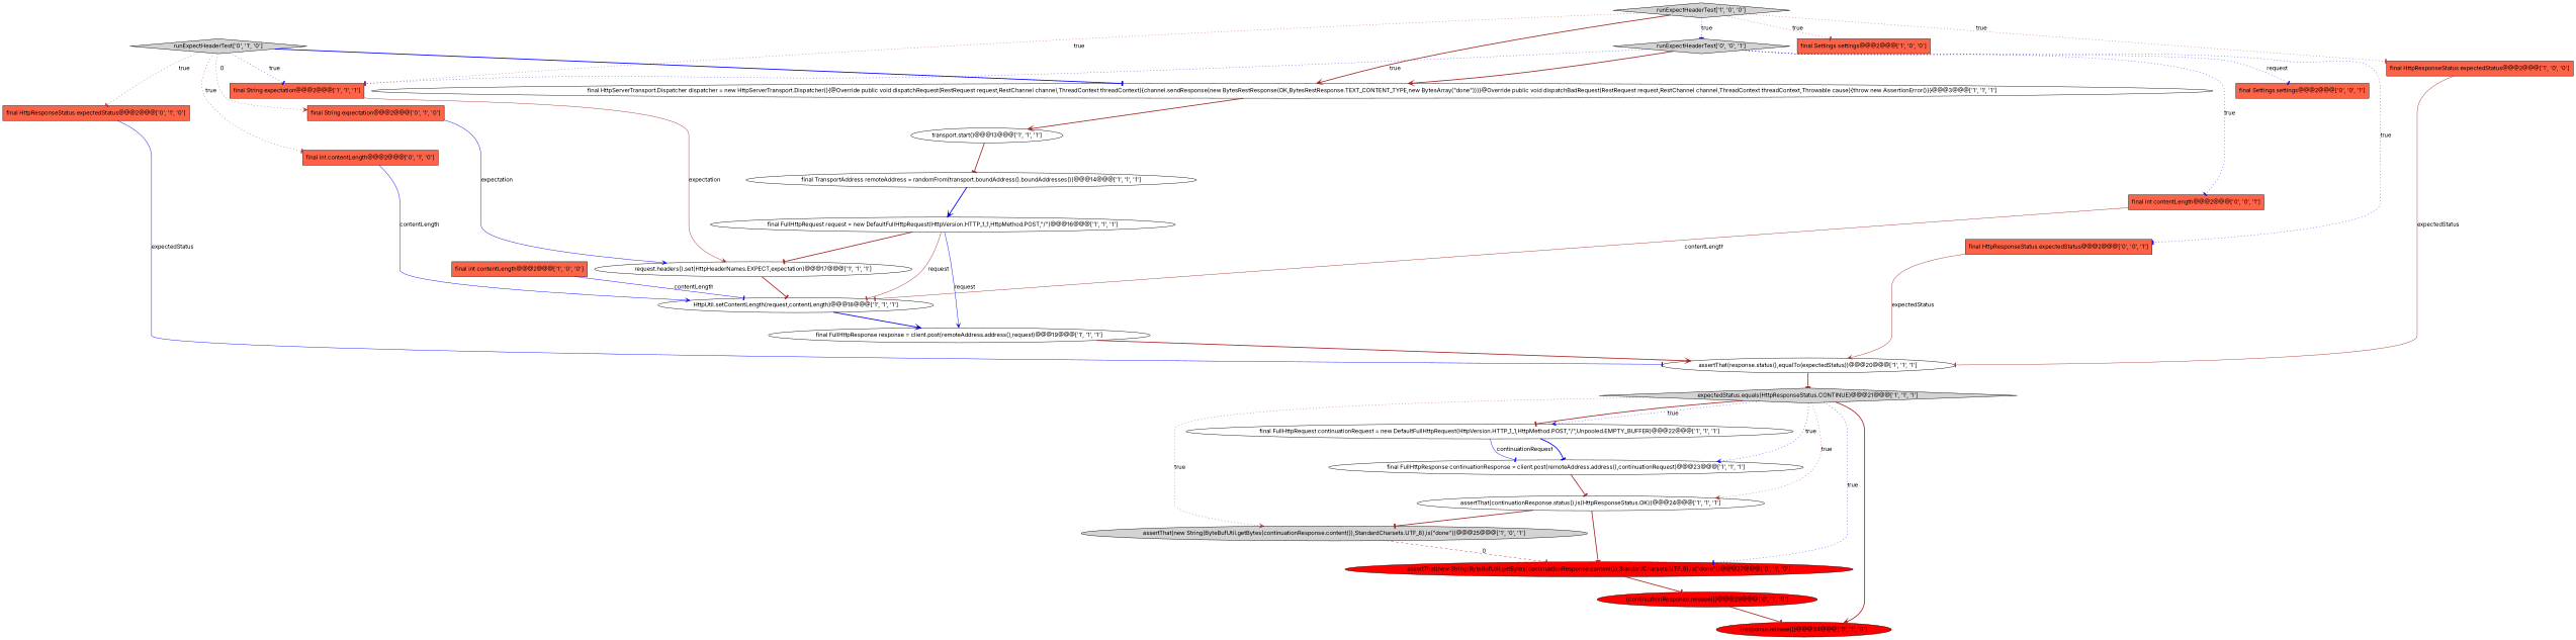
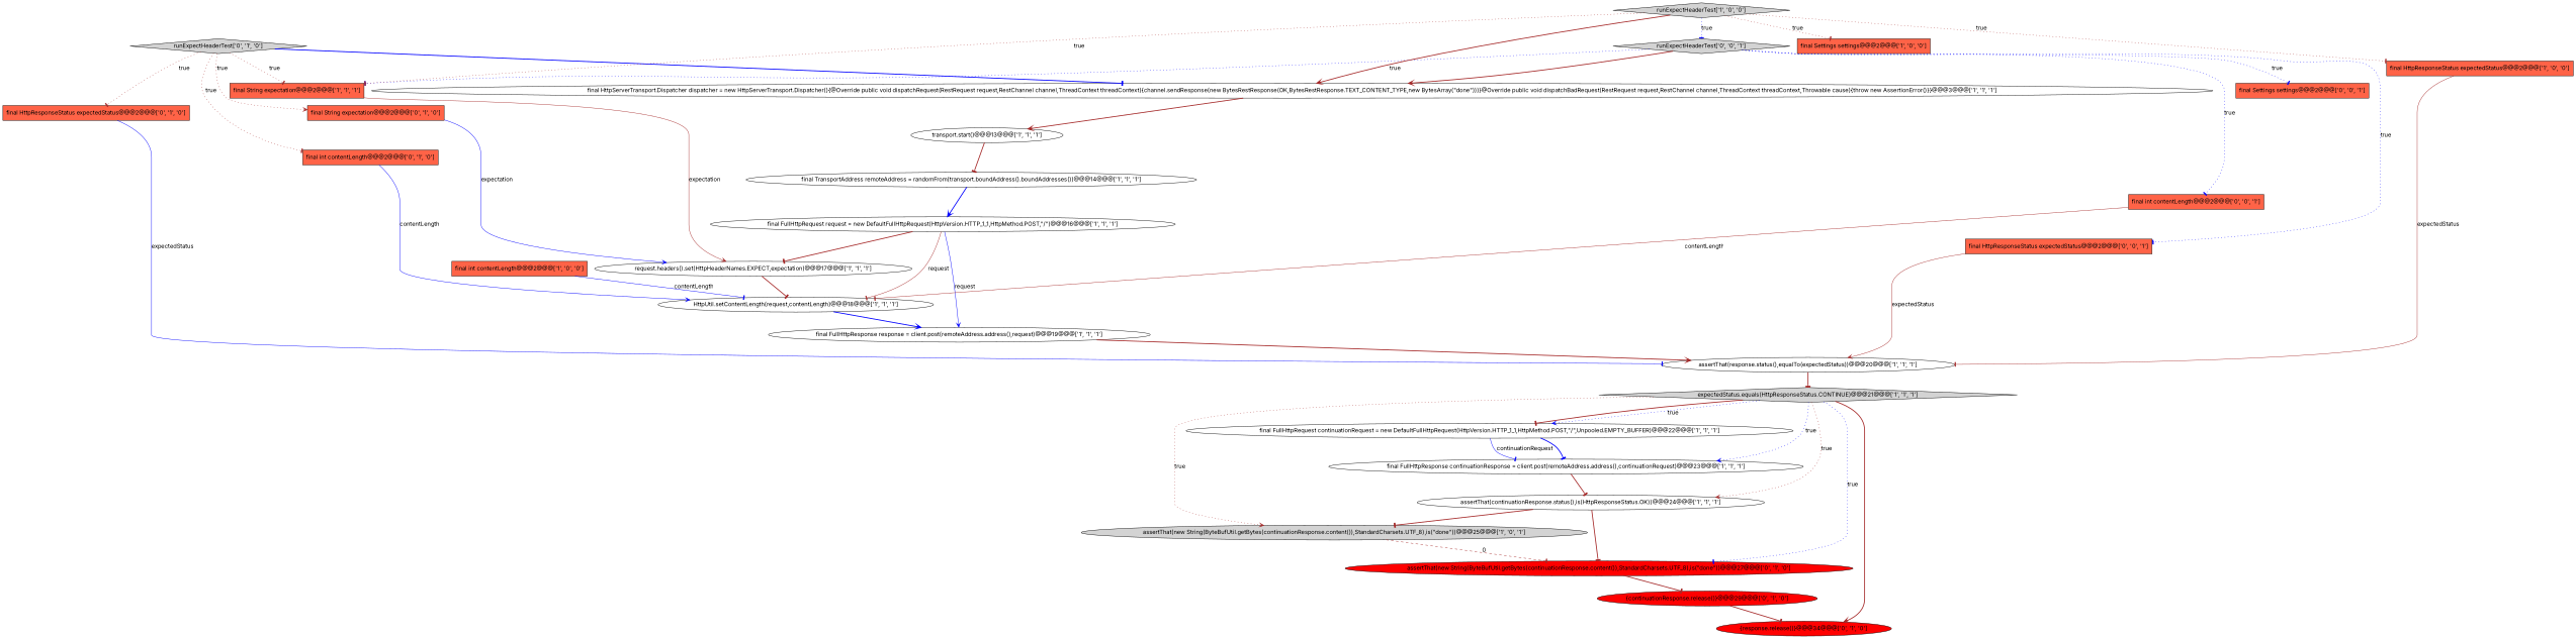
  digraph {
    fontname=Inter
    node [fillcolor=white fontname=Inter shape=ellipse style=filled]
    edge [arrowhead=tee color=brown fontname=Inter style=bold]
    n1 [label="final TransportAddress remoteAddress = randomFrom(transport.boundAddress().boundAddresses())@@@14@@@['1', '1', '1']"]
    n2 [label="final FullHttpRequest request = new DefaultFullHttpRequest(HttpVersion.HTTP_1_1,HttpMethod.POST,\"/\")@@@16@@@['1', '1', '1']"]
    n3 [label="final FullHttpResponse response = client.post(remoteAddress.address(),request)@@@19@@@['1', '1', '1']"]
    n4 [label="request.headers().set(HttpHeaderNames.EXPECT,expectation)@@@17@@@['1', '1', '1']"]
    n5 [label="HttpUtil.setContentLength(request,contentLength)@@@18@@@['1', '1', '1']"]
    n6 [fillcolor=lightgray label="runExpectHeaderTest['0', '1', '0']" shape=diamond]
    n7 [fillcolor=tomato label="final String expectation@@@2@@@['1', '1', '1']" shape=box]
    n8 [label="final HttpServerTransport.Dispatcher dispatcher = new HttpServerTransport.Dispatcher(){@Override public void dispatchRequest(RestRequest request,RestChannel channel,ThreadContext threadContext){channel.sendResponse(new BytesRestResponse(OK,BytesRestResponse.TEXT_CONTENT_TYPE,new BytesArray(\"done\")))}@Override public void dispatchBadRequest(RestRequest request,RestChannel channel,ThreadContext threadContext,Throwable cause){throw new AssertionError()}}@@@3@@@['1', '1', '1']"]
    n9 [fillcolor=tomato label="final HttpResponseStatus expectedStatus@@@2@@@['0', '1', '0']" shape=box]
    n10 [fillcolor=tomato label="final String expectation@@@2@@@['0', '1', '0']" shape=box]
    n11 [fillcolor=tomato label="final int contentLength@@@2@@@['0', '1', '0']" shape=box]
    n12 [label="transport.start()@@@13@@@['1', '1', '1']"]
    n13 [label="assertThat(response.status(),equalTo(expectedStatus))@@@20@@@['1', '1', '1']"]
    n14 [label="assertThat(continuationResponse.status(),is(HttpResponseStatus.OK))@@@24@@@['1', '1', '1']"]
    n15 [fillcolor=lightgray label="assertThat(new String(ByteBufUtil.getBytes(continuationResponse.content()),StandardCharsets.UTF_8),is(\"done\"))@@@25@@@['1', '0', '1']"]
    n16 [fillcolor=red label="assertThat(new String(ByteBufUtil.getBytes(continuationResponse.content()),StandardCharsets.UTF_8),is(\"done\"))@@@27@@@['0', '1', '0']"]
    n17 [fillcolor=red label="{continuationResponse.release()}@@@29@@@['0', '1', '0']"]
    n18 [label="final FullHttpRequest continuationRequest = new DefaultFullHttpRequest(HttpVersion.HTTP_1_1,HttpMethod.POST,\"/\",Unpooled.EMPTY_BUFFER)@@@22@@@['1', '1', '1']"]
    n19 [label="final FullHttpResponse continuationResponse = client.post(remoteAddress.address(),continuationRequest)@@@23@@@['1', '1', '1']"]
    n20 [fillcolor=lightgray label="expectedStatus.equals(HttpResponseStatus.CONTINUE)@@@21@@@['1', '1', '1']" shape=diamond]
    n21 [fillcolor=tomato label="final HttpResponseStatus expectedStatus@@@2@@@['1', '0', '0']" shape=box]
    n22 [fillcolor=red label="{response.release()}@@@34@@@['0', '1', '0']"]
    n23 [fillcolor=tomato label="final Settings settings@@@2@@@['1', '0', '0']" shape=box]
    n24 [fillcolor=lightgray label="runExpectHeaderTest['0', '0', '1']" shape=diamond]
    n25 [fillcolor=tomato label="final HttpResponseStatus expectedStatus@@@2@@@['0', '0', '1']" shape=box]
    n26 [fillcolor=tomato label="final int contentLength@@@2@@@['0', '0', '1']" shape=box]
    n27 [fillcolor=tomato label="final Settings settings@@@2@@@['0', '0', '1']" shape=box]
    n28 [fillcolor=tomato label="final int contentLength@@@2@@@['1', '0', '0']" shape=box]
    n29 [fillcolor=lightgray label="runExpectHeaderTest['1', '0', '0']" shape=diamond]
    n1 -> n2 [arrowhead=vee color=blue]
    n2 -> n3 [arrowhead=vee color=blue label=request style=solid]
    n2 -> n4
    n2 -> n5 [label=request style=solid]
    n3 -> n13 [arrowhead=vee]
    n4 -> n5
    n5 -> n3 [arrowhead=vee color=blue]
-   n6 -> n7 [color=blue label=true style=dotted]
+   n6 -> n7 [label=true style=dotted]
    n6 -> n8 [color=blue]
    n6 -> n9 [label=true style=dotted]
-   n6 -> n10 [arrowhead=vee label=0 style=dotted]
+   n6 -> n10 [arrowhead=vee label=true style=dotted]
    n6 -> n11 [label=true style=dotted]
    n7 -> n4 [arrowhead=vee label=expectation style=solid]
    n8 -> n12 [arrowhead=vee]
    n9 -> n13 [color=blue label=expectedStatus style=solid]
    n10 -> n4 [arrowhead=vee color=blue label=expectation style=solid]
    n11 -> n5 [arrowhead=vee color=blue label=contentLength style=solid]
    n12 -> n1
    n13 -> n20
    n14 -> n15
    n14 -> n16
    n15 -> n16 [label=0 style=dashed]
    n16 -> n17
    n17 -> n22
    n18 -> n19 [color=blue]
    n18 -> n19 [color=blue label=continuationRequest style=solid]
    n19 -> n14
    n20 -> n14 [arrowhead=vee label=true style=dotted]
    n20 -> n15 [arrowhead=vee label=true style=dotted]
    n20 -> n16 [color=blue label=true style=dotted]
    n20 -> n18
    n20 -> n18 [arrowhead=vee color=blue label=true style=dotted]
    n20 -> n19 [arrowhead=vee color=blue label=true style=dotted]
    n20 -> n22 [arrowhead=vee]
    n21 -> n13 [label=expectedStatus style=solid]
    n24 -> n7 [color=blue label=true style=dotted]
    n24 -> n8 [arrowhead=vee]
    n24 -> n25 [color=blue label=true style=dotted]
    n24 -> n26 [color=blue label=true style=dotted]
-   n24 -> n27 [color=blue label=request style=dotted]
+   n24 -> n27 [color=blue label=true style=dotted]
    n25 -> n13 [arrowhead=vee label=expectedStatus style=solid]
    n26 -> n5 [label=contentLength style=solid]
    n28 -> n5 [color=blue label=contentLength style=solid]
    n29 -> n7 [label=true style=dotted]
    n29 -> n8 [arrowhead=vee]
    n29 -> n21 [label=true style=dotted]
    n29 -> n23 [label=true style=dotted]
    n29 -> n24 [color=blue label=true style=dotted]
  }
